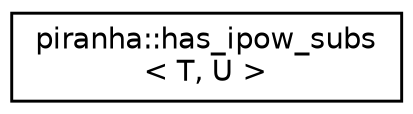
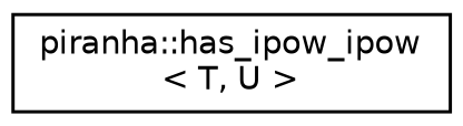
  digraph {
    rankdir=LR
-   n1 [color=black fillcolor=white fontname=Helvetica fontsize=10 height=0.2 label="piranha::has_ipow_subs\l\< T, U \>" shape=record style=filled width=0.4]
+   n1 [color=black fillcolor=white fontname=Helvetica fontsize=10 height=0.2 label="piranha::has_ipow_ipow\l\< T, U \>" shape=record style=filled width=0.4]
  }
